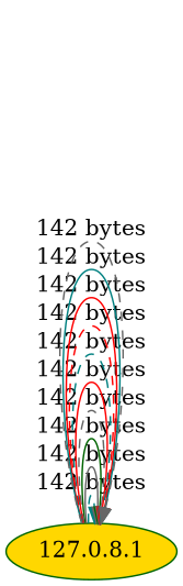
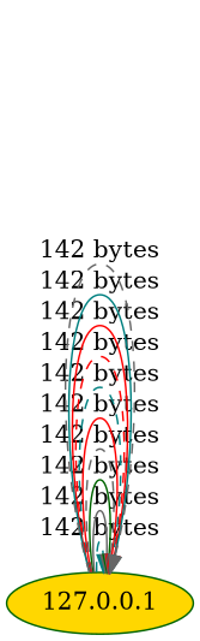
  digraph {
    rankdir=LR
    edge [color=teal style=dashed]
-   "127.0.0.1" [style=filled fillcolor=gold color=darkgreen label="127.0.8.1"]
+   "127.0.0.1" [style=filled fillcolor=gold color=darkgreen]
    "127.0.0.1" -> "127.0.0.1" [label="142 bytes"]
    "127.0.0.1" -> "127.0.0.1" [label="142 bytes" color=gray40 style=solid]
    "127.0.0.1" -> "127.0.0.1" [label="142 bytes" color=darkgreen style=solid]
    "127.0.0.1" -> "127.0.0.1" [label="142 bytes" color=gray40]
    "127.0.0.1" -> "127.0.0.1" [label="142 bytes" color=red style=solid]
    "127.0.0.1" -> "127.0.0.1" [label="142 bytes"]
    "127.0.0.1" -> "127.0.0.1" [label="142 bytes" color=red]
    "127.0.0.1" -> "127.0.0.1" [label="142 bytes" color=red style=solid]
    "127.0.0.1" -> "127.0.0.1" [label="142 bytes" style=solid]
    "127.0.0.1" -> "127.0.0.1" [label="142 bytes" color=gray40]
  }
